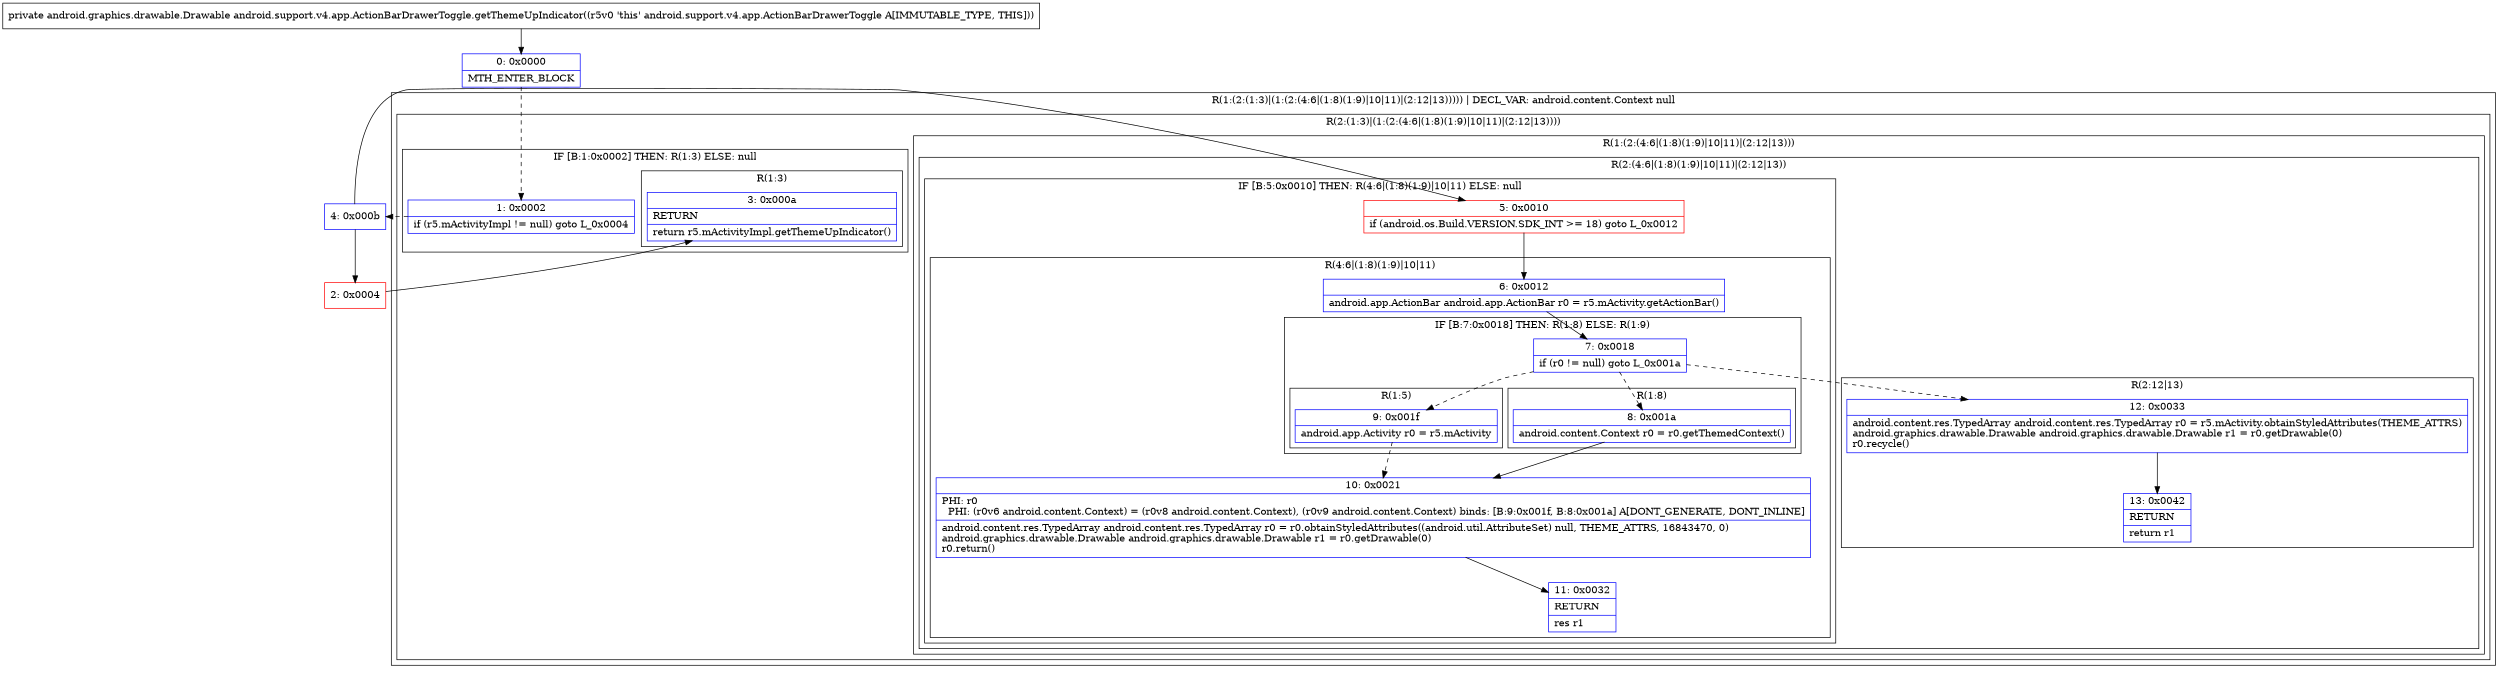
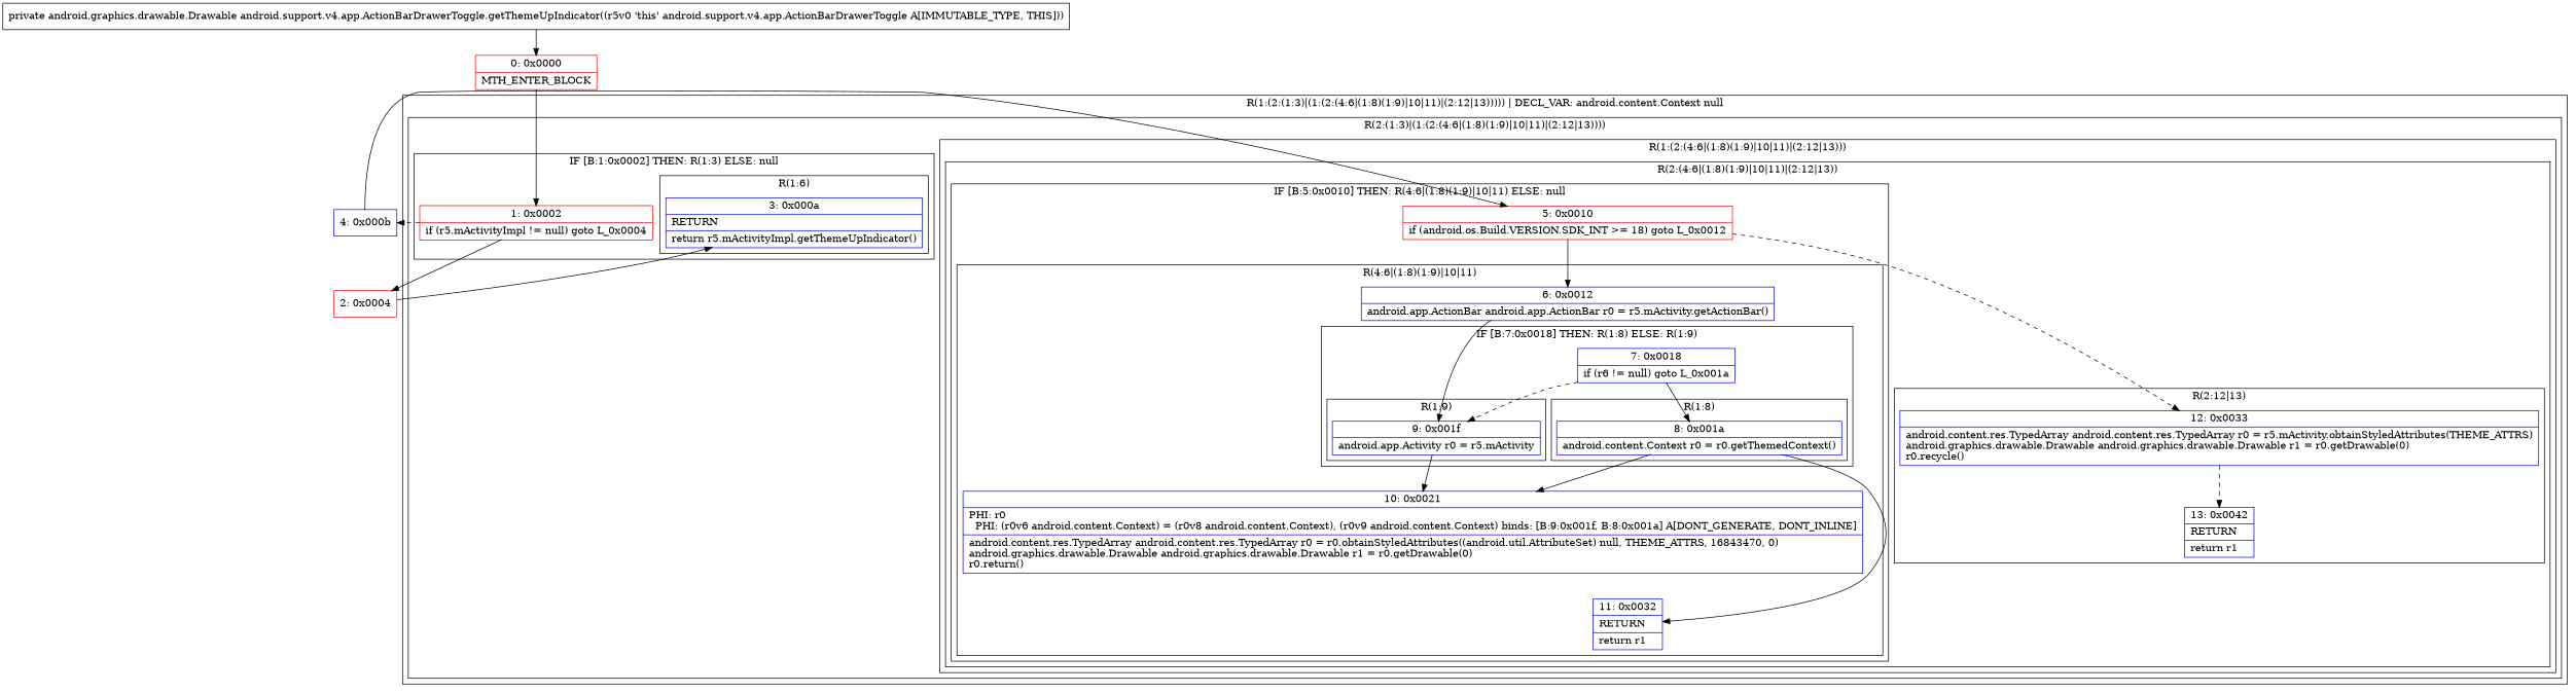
  digraph {
    node [color=blue shape=record]
    n1 [label="{3\:\ 0x000a|RETURN\l|return r5.mActivityImpl.getThemeUpIndicator()\l}"]
-   n2 [label="{1\:\ 0x0002|if (r5.mActivityImpl != null) goto L_0x0004\l}"]
+   n2 [color=red label="{1\:\ 0x0002|if (r5.mActivityImpl != null) goto L_0x0004\l}"]
    n3 [label="{8\:\ 0x001a|android.content.Context r0 = r0.getThemedContext()\l}"]
    n4 [label="{9\:\ 0x001f|android.app.Activity r0 = r5.mActivity\l}"]
-   n5 [label="{7\:\ 0x0018|if (r0 != null) goto L_0x001a\l}"]
+   n5 [label="{7\:\ 0x0018|if (r6 != null) goto L_0x001a\l}"]
    n6 [label="{6\:\ 0x0012|android.app.ActionBar android.app.ActionBar r0 = r5.mActivity.getActionBar()\l}"]
    n7 [label="{10\:\ 0x0021|PHI: r0 \l  PHI: (r0v6 android.content.Context) = (r0v8 android.content.Context), (r0v9 android.content.Context) binds: [B:9:0x001f, B:8:0x001a] A[DONT_GENERATE, DONT_INLINE]\l|android.content.res.TypedArray android.content.res.TypedArray r0 = r0.obtainStyledAttributes((android.util.AttributeSet) null, THEME_ATTRS, 16843470, 0)\landroid.graphics.drawable.Drawable android.graphics.drawable.Drawable r1 = r0.getDrawable(0)\lr0.return()\l}"]
-   n8 [label="{11\:\ 0x0032|RETURN\l|res r1\l}"]
+   n8 [label="{11\:\ 0x0032|RETURN\l|return r1\l}"]
    n9 [color=red label="{5\:\ 0x0010|if (android.os.Build.VERSION.SDK_INT \>= 18) goto L_0x0012\l}"]
    n10 [label="{12\:\ 0x0033|android.content.res.TypedArray android.content.res.TypedArray r0 = r5.mActivity.obtainStyledAttributes(THEME_ATTRS)\landroid.graphics.drawable.Drawable android.graphics.drawable.Drawable r1 = r0.getDrawable(0)\lr0.recycle()\l}"]
    n11 [label="{13\:\ 0x0042|RETURN\l|return r1\l}"]
    n12 [color=red label="{2\:\ 0x0004}"]
    n13 [label="{4\:\ 0x000b}"]
-   n14 [label="{0\:\ 0x0000|MTH_ENTER_BLOCK\l}"]
+   n14 [color=red label="{0\:\ 0x0000|MTH_ENTER_BLOCK\l}"]
    n15 [label="{private android.graphics.drawable.Drawable android.support.v4.app.ActionBarDrawerToggle.getThemeUpIndicator((r5v0 'this' android.support.v4.app.ActionBarDrawerToggle A[IMMUTABLE_TYPE, THIS])) }" color=""]
    subgraph cluster_1 {
      label="R(1:(2:(1:3)|(1:(2:(4:6|(1:8)(1:9)|10|11)|(2:12|13))))) | DECL_VAR: android.content.Context null\l"
      subgraph cluster_2 {
        label="R(2:(1:3)|(1:(2:(4:6|(1:8)(1:9)|10|11)|(2:12|13))))"
        subgraph cluster_3 {
          label="IF [B:1:0x0002] THEN: R(1:3) ELSE: null"
          n2
          subgraph cluster_4 {
-           label="R(1:3)"
+           label="R(1:6)"
            n1
          }
        }
        subgraph cluster_5 {
          label="R(1:(2:(4:6|(1:8)(1:9)|10|11)|(2:12|13)))"
          subgraph cluster_6 {
            label="R(2:(4:6|(1:8)(1:9)|10|11)|(2:12|13))"
            subgraph cluster_7 {
              label="IF [B:5:0x0010] THEN: R(4:6|(1:8)(1:9)|10|11) ELSE: null"
              n9
              subgraph cluster_8 {
                label="R(4:6|(1:8)(1:9)|10|11)"
                n6
                n7
                n8
                subgraph cluster_9 {
                  label="IF [B:7:0x0018] THEN: R(1:8) ELSE: R(1:9)"
                  n5
                  subgraph cluster_10 {
                    label="R(1:8)"
                    n3
                  }
                  subgraph cluster_11 {
-                   label="R(1:5)"
+                   label="R(1:9)"
                    n4
                  }
                }
              }
            }
            subgraph cluster_12 {
              label="R(2:12|13)"
              n10
              n11
            }
          }
        }
      }
    }
-   n13 -> n12
+   n2 -> n12
    n2 -> n13 [style=dashed]
    n3 -> n7
-   n4 -> n7 [style=dashed]
-   n5 -> n3 [style=dashed]
+   n4 -> n7
+   n5 -> n3
    n5 -> n4 [style=dashed]
-   n6 -> n5
-   n7 -> n8
+   n6 -> n4
+   n3 -> n8
    n9 -> n6
-   n5 -> n10 [style=dashed]
-   n10 -> n11
+   n9 -> n10 [style=dashed]
+   n10 -> n11 [style=dashed]
    n12 -> n1
    n13 -> n9
-   n14 -> n2 [style=dashed]
+   n14 -> n2
    n15 -> n14
  }
